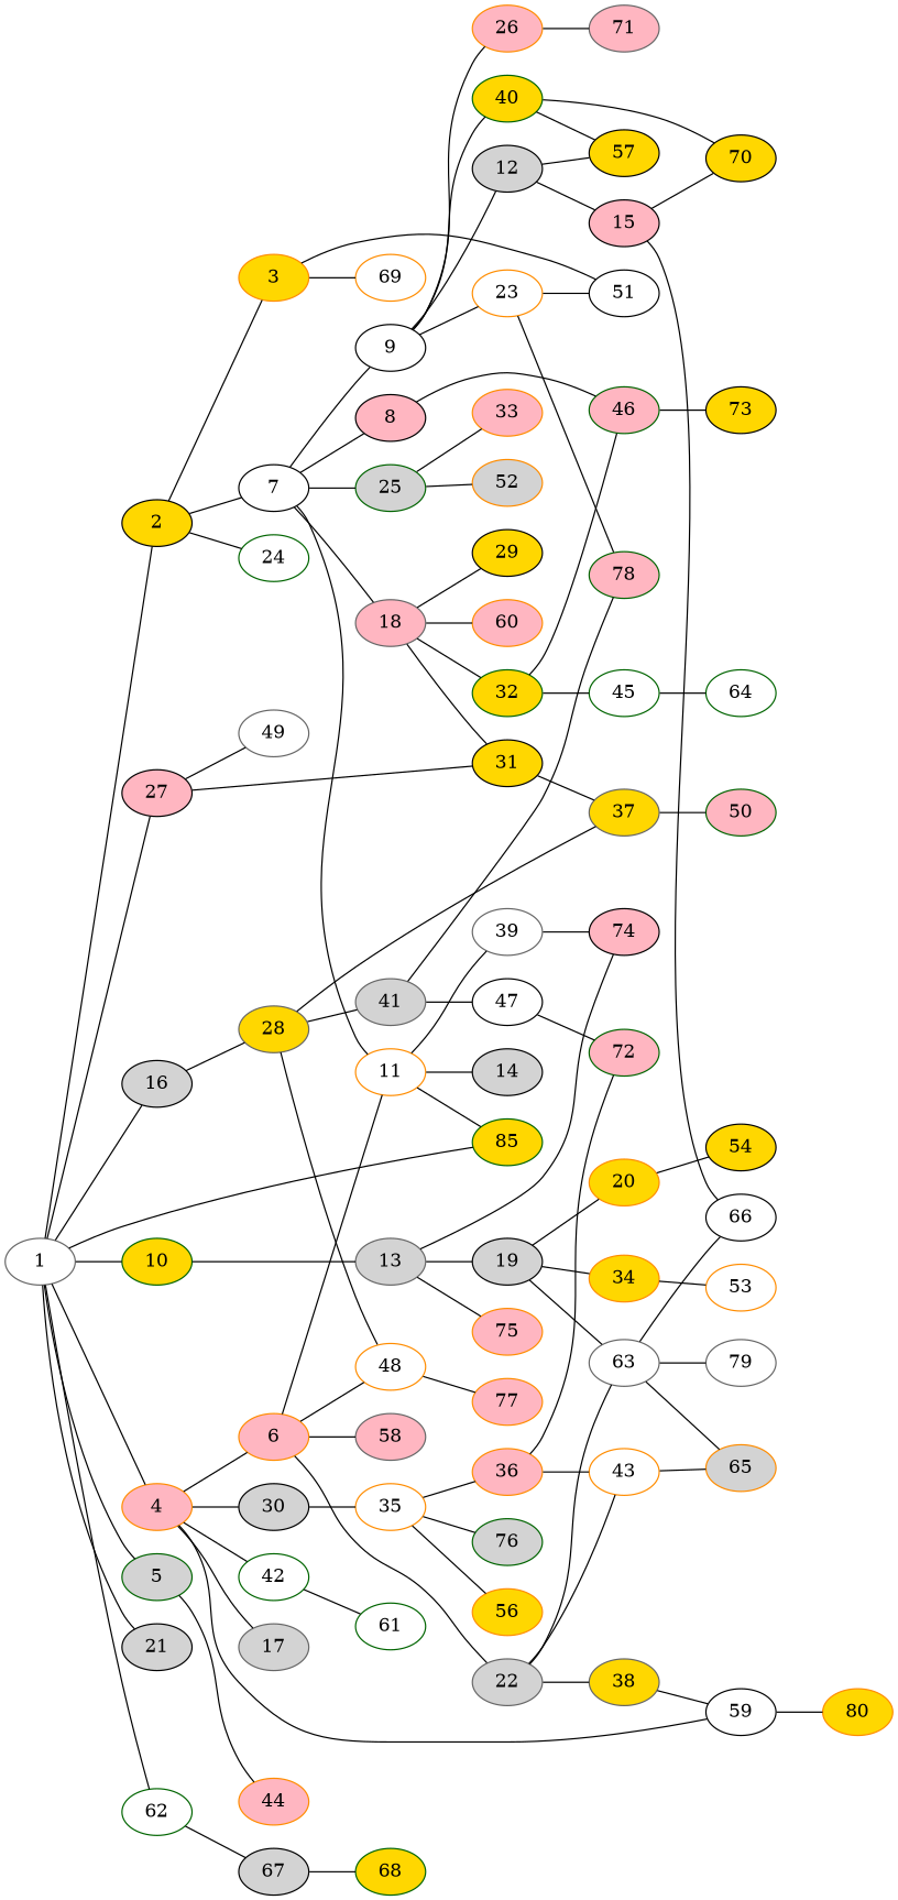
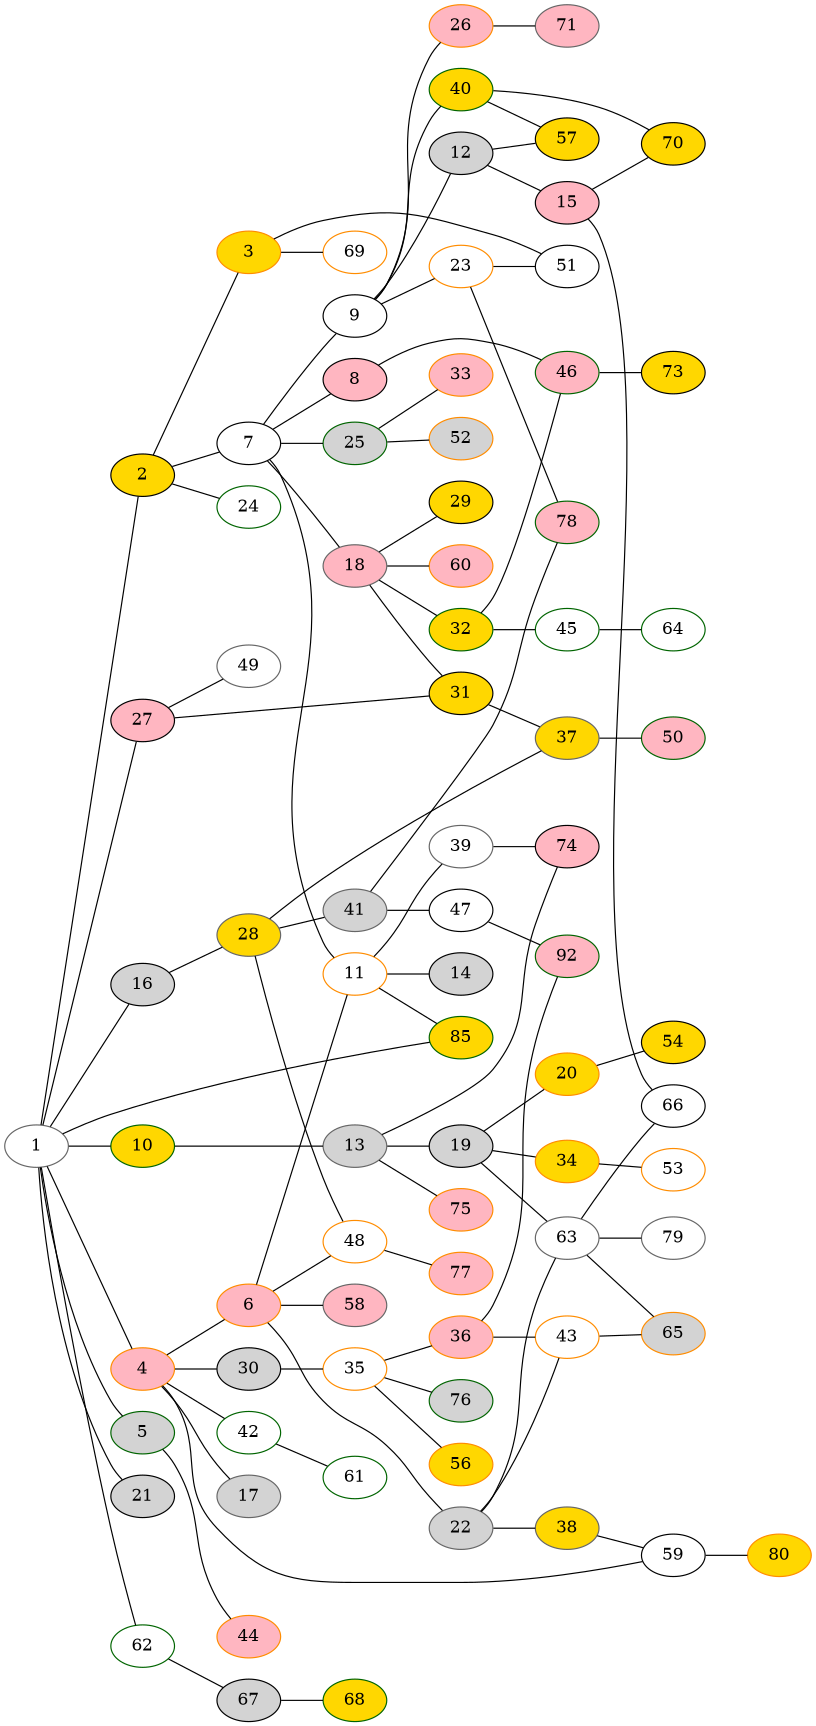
  graph {
    rankdir=LR
    node [color=black fillcolor=white style=filled]
    1 [color=gray40]
    2 [fillcolor=gold]
    4 [color=darkorange fillcolor=lightpink]
    5 [color=darkgreen fillcolor=lightgrey]
    10 [color=darkgreen fillcolor=gold]
    16 [fillcolor=lightgrey]
    21 [fillcolor=lightgrey]
    27 [fillcolor=lightpink]
    n9 [color=darkgreen fillcolor=gold label=85]
    62 [color=darkgreen]
    3 [color=darkorange fillcolor=gold]
    7
    24 [color=darkgreen]
    6 [color=darkorange fillcolor=lightpink]
    17 [color=gray40 fillcolor=lightgrey]
    30 [fillcolor=lightgrey]
    42 [color=darkgreen]
    59
    44 [color=darkorange fillcolor=lightpink]
    13 [color=gray40 fillcolor=lightgrey]
    28 [color=gray40 fillcolor=gold]
    31 [fillcolor=gold]
    49 [color=gray40]
    67 [fillcolor=lightgrey]
    51
    69 [color=darkorange]
    11 [color=darkorange]
    8 [fillcolor=lightpink]
    9
    18 [color=gray40 fillcolor=lightpink]
    25 [color=darkgreen fillcolor=lightgrey]
    22 [color=gray40 fillcolor=lightgrey]
    48 [color=darkorange]
    58 [color=gray40 fillcolor=lightpink]
    35 [color=darkorange]
    61 [color=darkgreen]
    80 [color=darkorange fillcolor=gold]
    14 [fillcolor=lightgrey]
    39 [color=gray40]
    63 [color=gray40]
    38 [color=gray40 fillcolor=gold]
    43 [color=darkorange]
    77 [color=darkorange fillcolor=lightpink]
    46 [color=darkgreen fillcolor=lightpink]
    12 [fillcolor=lightgrey]
    23 [color=darkorange]
    26 [color=darkorange fillcolor=lightpink]
    40 [color=darkgreen fillcolor=gold]
    29 [fillcolor=gold]
    32 [color=darkgreen fillcolor=gold]
    60 [color=darkorange fillcolor=lightpink]
    33 [color=darkorange fillcolor=lightpink]
    52 [color=darkorange fillcolor=lightgrey]
    73 [fillcolor=gold]
    15 [fillcolor=lightpink]
    57 [fillcolor=gold]
    78 [color=darkgreen fillcolor=lightpink]
    71 [color=gray40 fillcolor=lightpink]
    70 [fillcolor=gold]
    19 [fillcolor=lightgrey]
    74 [fillcolor=lightpink]
    75 [color=darkorange fillcolor=lightpink]
    66
    20 [color=darkorange fillcolor=gold]
    34 [color=darkorange fillcolor=gold]
    37 [color=gray40 fillcolor=gold]
    41 [color=gray40 fillcolor=lightgrey]
    45 [color=darkgreen]
    54 [fillcolor=gold]
    53 [color=darkorange]
    65 [color=darkorange fillcolor=lightgrey]
    79 [color=gray40]
    50 [color=darkgreen fillcolor=lightpink]
    47
    36 [color=darkorange fillcolor=lightpink]
    56 [color=darkorange fillcolor=gold]
    76 [color=darkgreen fillcolor=lightgrey]
    64 [color=darkgreen]
-   72 [color=darkgreen fillcolor=lightpink]
+   72 [color=darkgreen fillcolor=lightpink label=92]
    68 [color=darkgreen fillcolor=gold]
    1 -- 2
    1 -- 4
    1 -- 5
    1 -- 10
    1 -- 16
    1 -- 21
    1 -- 27
    1 -- n9
    1 -- 62
    2 -- 3
    2 -- 7
    2 -- 24
    4 -- 6
    4 -- 17
    4 -- 30
    4 -- 42
    4 -- 59
    5 -- 44
    10 -- 13
    16 -- 28
    27 -- 31
    27 -- 49
    62 -- 67
    3 -- 51
    3 -- 69
    7 -- 11
    7 -- 8
    7 -- 9
    7 -- 18
    7 -- 25
    6 -- 11
    6 -- 22
    6 -- 48
    6 -- 58
    30 -- 35
    42 -- 61
    59 -- 80
    13 -- 19
    13 -- 74
    13 -- 75
    28 -- 48
    28 -- 37
    28 -- 41
    31 -- 37
    67 -- 68
    11 -- n9
    11 -- 14
    11 -- 39
    8 -- 46
    9 -- 12
    9 -- 23
    9 -- 26
    9 -- 40
    18 -- 31
    18 -- 29
    18 -- 32
    18 -- 60
    25 -- 33
    25 -- 52
    22 -- 63
    22 -- 38
    22 -- 43
    48 -- 77
    35 -- 36
    35 -- 56
    35 -- 76
    39 -- 74
    63 -- 66
    63 -- 65
    63 -- 79
    38 -- 59
    43 -- 65
    46 -- 73
    12 -- 15
    12 -- 57
    23 -- 51
    23 -- 78
    26 -- 71
    40 -- 57
    40 -- 70
    32 -- 46
    32 -- 45
    15 -- 70
    15 -- 66
    19 -- 63
    19 -- 20
    19 -- 34
    20 -- 54
    34 -- 53
    37 -- 50
    41 -- 78
    41 -- 47
    45 -- 64
    47 -- 72
    36 -- 43
    36 -- 72
  }
